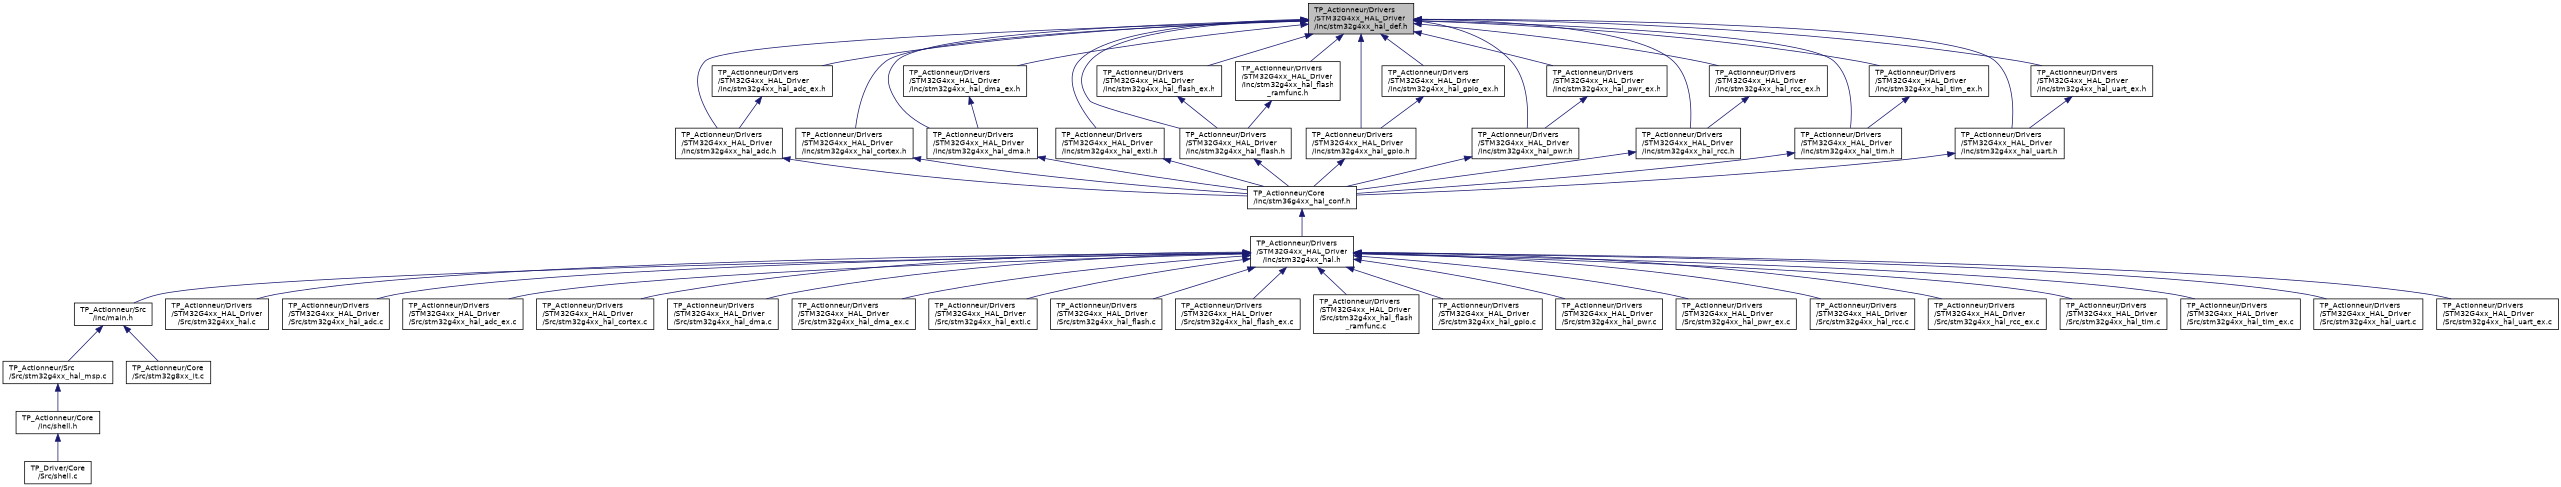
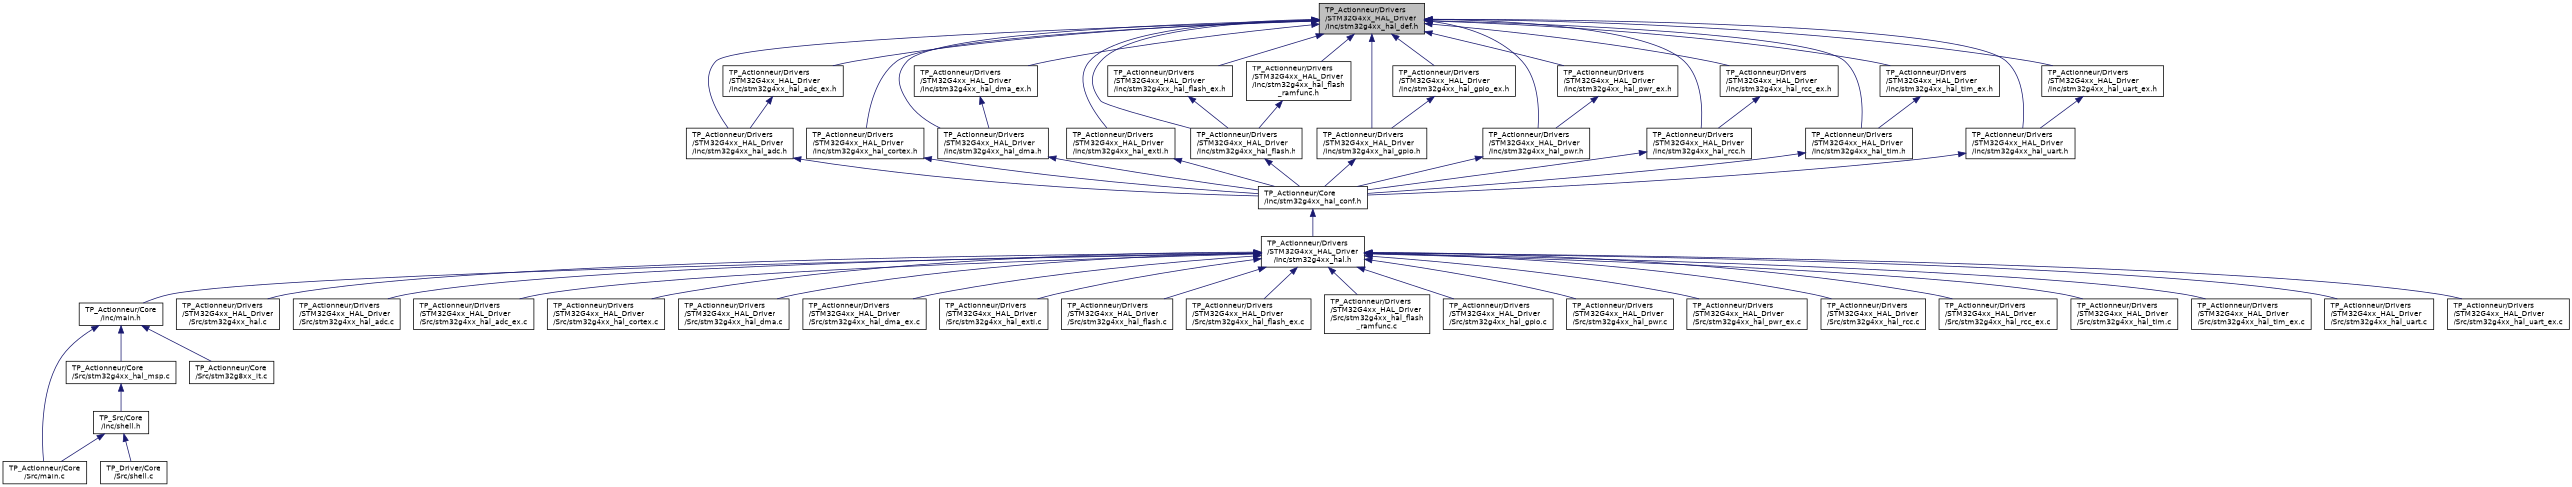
  digraph {
    node [color=black fillcolor=white fontname=Helvetica fontsize=10 shape=record style=filled]
    edge [color=midnightblue dir=back fontname=Helvetica fontsize=10 labelfontname=Helvetica labelfontsize=10 style=solid]
    n1 [fillcolor=grey75 fontcolor=black height=0.2 label="TP_Actionneur/Drivers\l/STM32G4xx_HAL_Driver\l/Inc/stm32g4xx_hal_def.h" width=0.4]
    n2 [height=0.2 label="TP_Actionneur/Drivers\l/STM32G4xx_HAL_Driver\l/Inc/stm32g4xx_hal_adc.h" width=0.4]
    n3 [height=0.2 label="TP_Actionneur/Drivers\l/STM32G4xx_HAL_Driver\l/Inc/stm32g4xx_hal_adc_ex.h" width=0.4]
    n4 [height=0.2 label="TP_Actionneur/Drivers\l/STM32G4xx_HAL_Driver\l/Inc/stm32g4xx_hal_cortex.h" width=0.4]
    n5 [height=0.2 label="TP_Actionneur/Drivers\l/STM32G4xx_HAL_Driver\l/Inc/stm32g4xx_hal_dma.h" width=0.4]
    n6 [height=0.2 label="TP_Actionneur/Drivers\l/STM32G4xx_HAL_Driver\l/Inc/stm32g4xx_hal_dma_ex.h" width=0.4]
    n7 [height=0.2 label="TP_Actionneur/Drivers\l/STM32G4xx_HAL_Driver\l/Inc/stm32g4xx_hal_exti.h" width=0.4]
    n8 [height=0.2 label="TP_Actionneur/Drivers\l/STM32G4xx_HAL_Driver\l/Inc/stm32g4xx_hal_flash.h" width=0.4]
    n9 [height=0.2 label="TP_Actionneur/Drivers\l/STM32G4xx_HAL_Driver\l/Inc/stm32g4xx_hal_flash_ex.h" width=0.4]
    n10 [height=0.2 label="TP_Actionneur/Drivers\l/STM32G4xx_HAL_Driver\l/Inc/stm32g4xx_hal_flash\l_ramfunc.h" width=0.4]
    n11 [height=0.2 label="TP_Actionneur/Drivers\l/STM32G4xx_HAL_Driver\l/Inc/stm32g4xx_hal_gpio.h" width=0.4]
    n12 [height=0.2 label="TP_Actionneur/Drivers\l/STM32G4xx_HAL_Driver\l/Inc/stm32g4xx_hal_gpio_ex.h" width=0.4]
    n13 [height=0.2 label="TP_Actionneur/Drivers\l/STM32G4xx_HAL_Driver\l/Inc/stm32g4xx_hal_pwr.h" width=0.4]
    n14 [height=0.2 label="TP_Actionneur/Drivers\l/STM32G4xx_HAL_Driver\l/Inc/stm32g4xx_hal_pwr_ex.h" width=0.4]
    n15 [height=0.2 label="TP_Actionneur/Drivers\l/STM32G4xx_HAL_Driver\l/Inc/stm32g4xx_hal_rcc.h" width=0.4]
    n16 [height=0.2 label="TP_Actionneur/Drivers\l/STM32G4xx_HAL_Driver\l/Inc/stm32g4xx_hal_rcc_ex.h" width=0.4]
    n17 [height=0.2 label="TP_Actionneur/Drivers\l/STM32G4xx_HAL_Driver\l/Inc/stm32g4xx_hal_tim.h" width=0.4]
    n18 [height=0.2 label="TP_Actionneur/Drivers\l/STM32G4xx_HAL_Driver\l/Inc/stm32g4xx_hal_tim_ex.h" width=0.4]
    n19 [height=0.2 label="TP_Actionneur/Drivers\l/STM32G4xx_HAL_Driver\l/Inc/stm32g4xx_hal_uart.h" width=0.4]
    n20 [height=0.2 label="TP_Actionneur/Drivers\l/STM32G4xx_HAL_Driver\l/Inc/stm32g4xx_hal_uart_ex.h" width=0.4]
-   n21 [height=0.2 label="TP_Actionneur/Core\l/Inc/stm36g4xx_hal_conf.h" width=0.4]
+   n21 [height=0.2 label="TP_Actionneur/Core\l/Inc/stm32g4xx_hal_conf.h" width=0.4]
    n22 [height=0.2 label="TP_Actionneur/Drivers\l/STM32G4xx_HAL_Driver\l/Inc/stm32g4xx_hal.h" width=0.4]
-   n23 [height=0.2 label="TP_Actionneur/Src\l/Inc/main.h" width=0.4]
+   n23 [height=0.2 label="TP_Actionneur/Core\l/Inc/main.h" width=0.4]
    n24 [height=0.2 label="TP_Actionneur/Drivers\l/STM32G4xx_HAL_Driver\l/Src/stm32g4xx_hal.c" width=0.4]
    n25 [height=0.2 label="TP_Actionneur/Drivers\l/STM32G4xx_HAL_Driver\l/Src/stm32g4xx_hal_adc.c" width=0.4]
    n26 [height=0.2 label="TP_Actionneur/Drivers\l/STM32G4xx_HAL_Driver\l/Src/stm32g4xx_hal_adc_ex.c" width=0.4]
    n27 [height=0.2 label="TP_Actionneur/Drivers\l/STM32G4xx_HAL_Driver\l/Src/stm32g4xx_hal_cortex.c" width=0.4]
    n28 [height=0.2 label="TP_Actionneur/Drivers\l/STM32G4xx_HAL_Driver\l/Src/stm32g4xx_hal_dma.c" width=0.4]
    n29 [height=0.2 label="TP_Actionneur/Drivers\l/STM32G4xx_HAL_Driver\l/Src/stm32g4xx_hal_dma_ex.c" width=0.4]
    n30 [height=0.2 label="TP_Actionneur/Drivers\l/STM32G4xx_HAL_Driver\l/Src/stm32g4xx_hal_exti.c" width=0.4]
    n31 [height=0.2 label="TP_Actionneur/Drivers\l/STM32G4xx_HAL_Driver\l/Src/stm32g4xx_hal_flash.c" width=0.4]
    n32 [height=0.2 label="TP_Actionneur/Drivers\l/STM32G4xx_HAL_Driver\l/Src/stm32g4xx_hal_flash_ex.c" width=0.4]
    n33 [height=0.2 label="TP_Actionneur/Drivers\l/STM32G4xx_HAL_Driver\l/Src/stm32g4xx_hal_flash\l_ramfunc.c" width=0.4]
    n34 [height=0.2 label="TP_Actionneur/Drivers\l/STM32G4xx_HAL_Driver\l/Src/stm32g4xx_hal_gpio.c" width=0.4]
    n35 [height=0.2 label="TP_Actionneur/Drivers\l/STM32G4xx_HAL_Driver\l/Src/stm32g4xx_hal_pwr.c" width=0.4]
    n36 [height=0.2 label="TP_Actionneur/Drivers\l/STM32G4xx_HAL_Driver\l/Src/stm32g4xx_hal_pwr_ex.c" width=0.4]
    n37 [height=0.2 label="TP_Actionneur/Drivers\l/STM32G4xx_HAL_Driver\l/Src/stm32g4xx_hal_rcc.c" width=0.4]
    n38 [height=0.2 label="TP_Actionneur/Drivers\l/STM32G4xx_HAL_Driver\l/Src/stm32g4xx_hal_rcc_ex.c" width=0.4]
    n39 [height=0.2 label="TP_Actionneur/Drivers\l/STM32G4xx_HAL_Driver\l/Src/stm32g4xx_hal_tim.c" width=0.4]
    n40 [height=0.2 label="TP_Actionneur/Drivers\l/STM32G4xx_HAL_Driver\l/Src/stm32g4xx_hal_tim_ex.c" width=0.4]
    n41 [height=0.2 label="TP_Actionneur/Drivers\l/STM32G4xx_HAL_Driver\l/Src/stm32g4xx_hal_uart.c" width=0.4]
    n42 [height=0.2 label="TP_Actionneur/Drivers\l/STM32G4xx_HAL_Driver\l/Src/stm32g4xx_hal_uart_ex.c" width=0.4]
-   n44 [height=0.2 label="TP_Actionneur/Src\l/Src/stm32g4xx_hal_msp.c" width=0.4]
+   n43 [height=0.2 label="TP_Actionneur/Core\l/Src/main.c" width=0.4]
+   n44 [height=0.2 label="TP_Actionneur/Core\l/Src/stm32g4xx_hal_msp.c" width=0.4]
    n45 [height=0.2 label="TP_Actionneur/Core\l/Src/stm32g8xx_it.c" width=0.4]
-   n46 [height=0.2 label="TP_Actionneur/Core\l/Inc/shell.h" width=0.4]
+   n46 [height=0.2 label="TP_Src/Core\l/Inc/shell.h" width=0.4]
    n47 [height=0.2 label="TP_Driver/Core\l/Src/shell.c" width=0.4]
    n1 -> n2
    n1 -> n3
    n1 -> n4
    n1 -> n5
    n1 -> n6
    n1 -> n7
    n1 -> n8
    n1 -> n9
    n1 -> n10
    n1 -> n11
    n1 -> n12
    n1 -> n13
    n1 -> n14
    n1 -> n15
    n1 -> n16
    n1 -> n17
    n1 -> n18
    n1 -> n19
    n1 -> n20
    n2 -> n21
    n3 -> n2
    n4 -> n21
    n5 -> n21
    n6 -> n5
    n7 -> n21
    n8 -> n21
    n9 -> n8
    n10 -> n8
    n11 -> n21
    n12 -> n11
    n13 -> n21
    n14 -> n13
    n15 -> n21
    n16 -> n15
    n17 -> n21
    n18 -> n17
    n19 -> n21
    n20 -> n19
    n21 -> n22
    n22 -> n23
    n22 -> n24
    n22 -> n25
    n22 -> n26
    n22 -> n27
    n22 -> n28
    n22 -> n29
    n22 -> n30
    n22 -> n31
    n22 -> n32
    n22 -> n33
    n22 -> n34
    n22 -> n35
    n22 -> n36
    n22 -> n37
    n22 -> n38
    n22 -> n39
    n22 -> n40
    n22 -> n41
    n22 -> n42
+   n23 -> n43
    n23 -> n44
    n23 -> n45
    n44 -> n46
+   n46 -> n43
    n46 -> n47
  }
